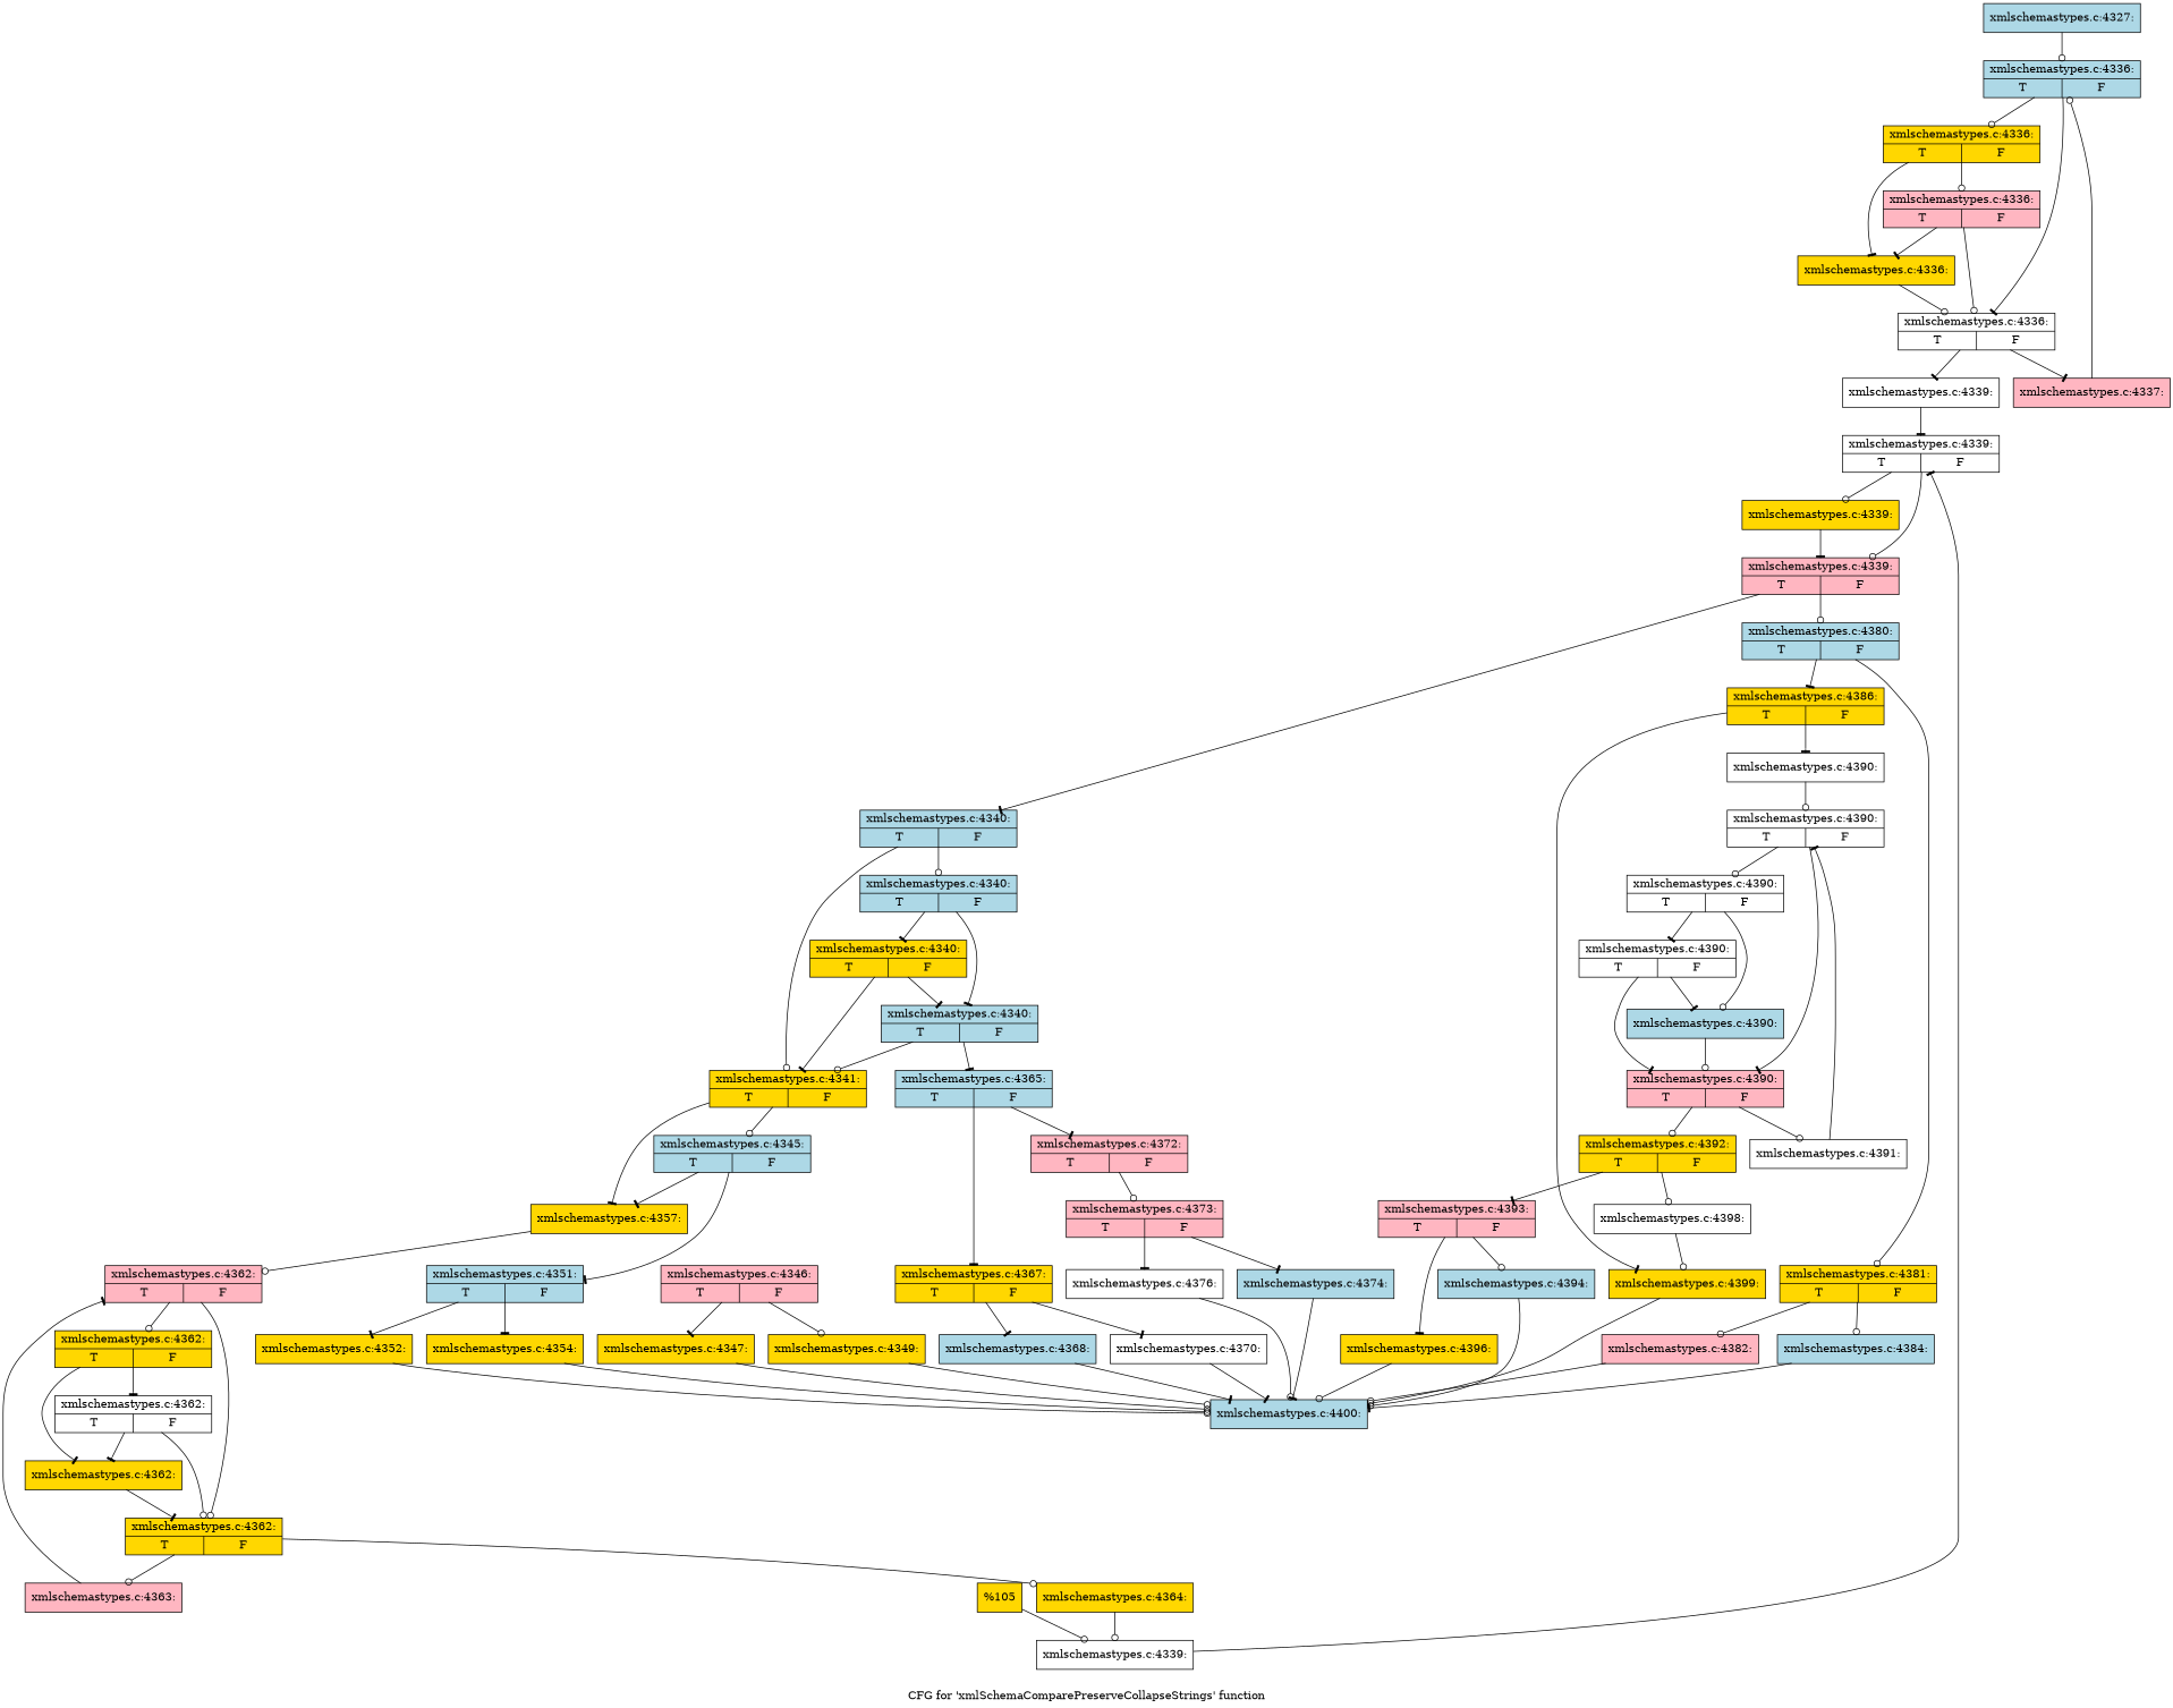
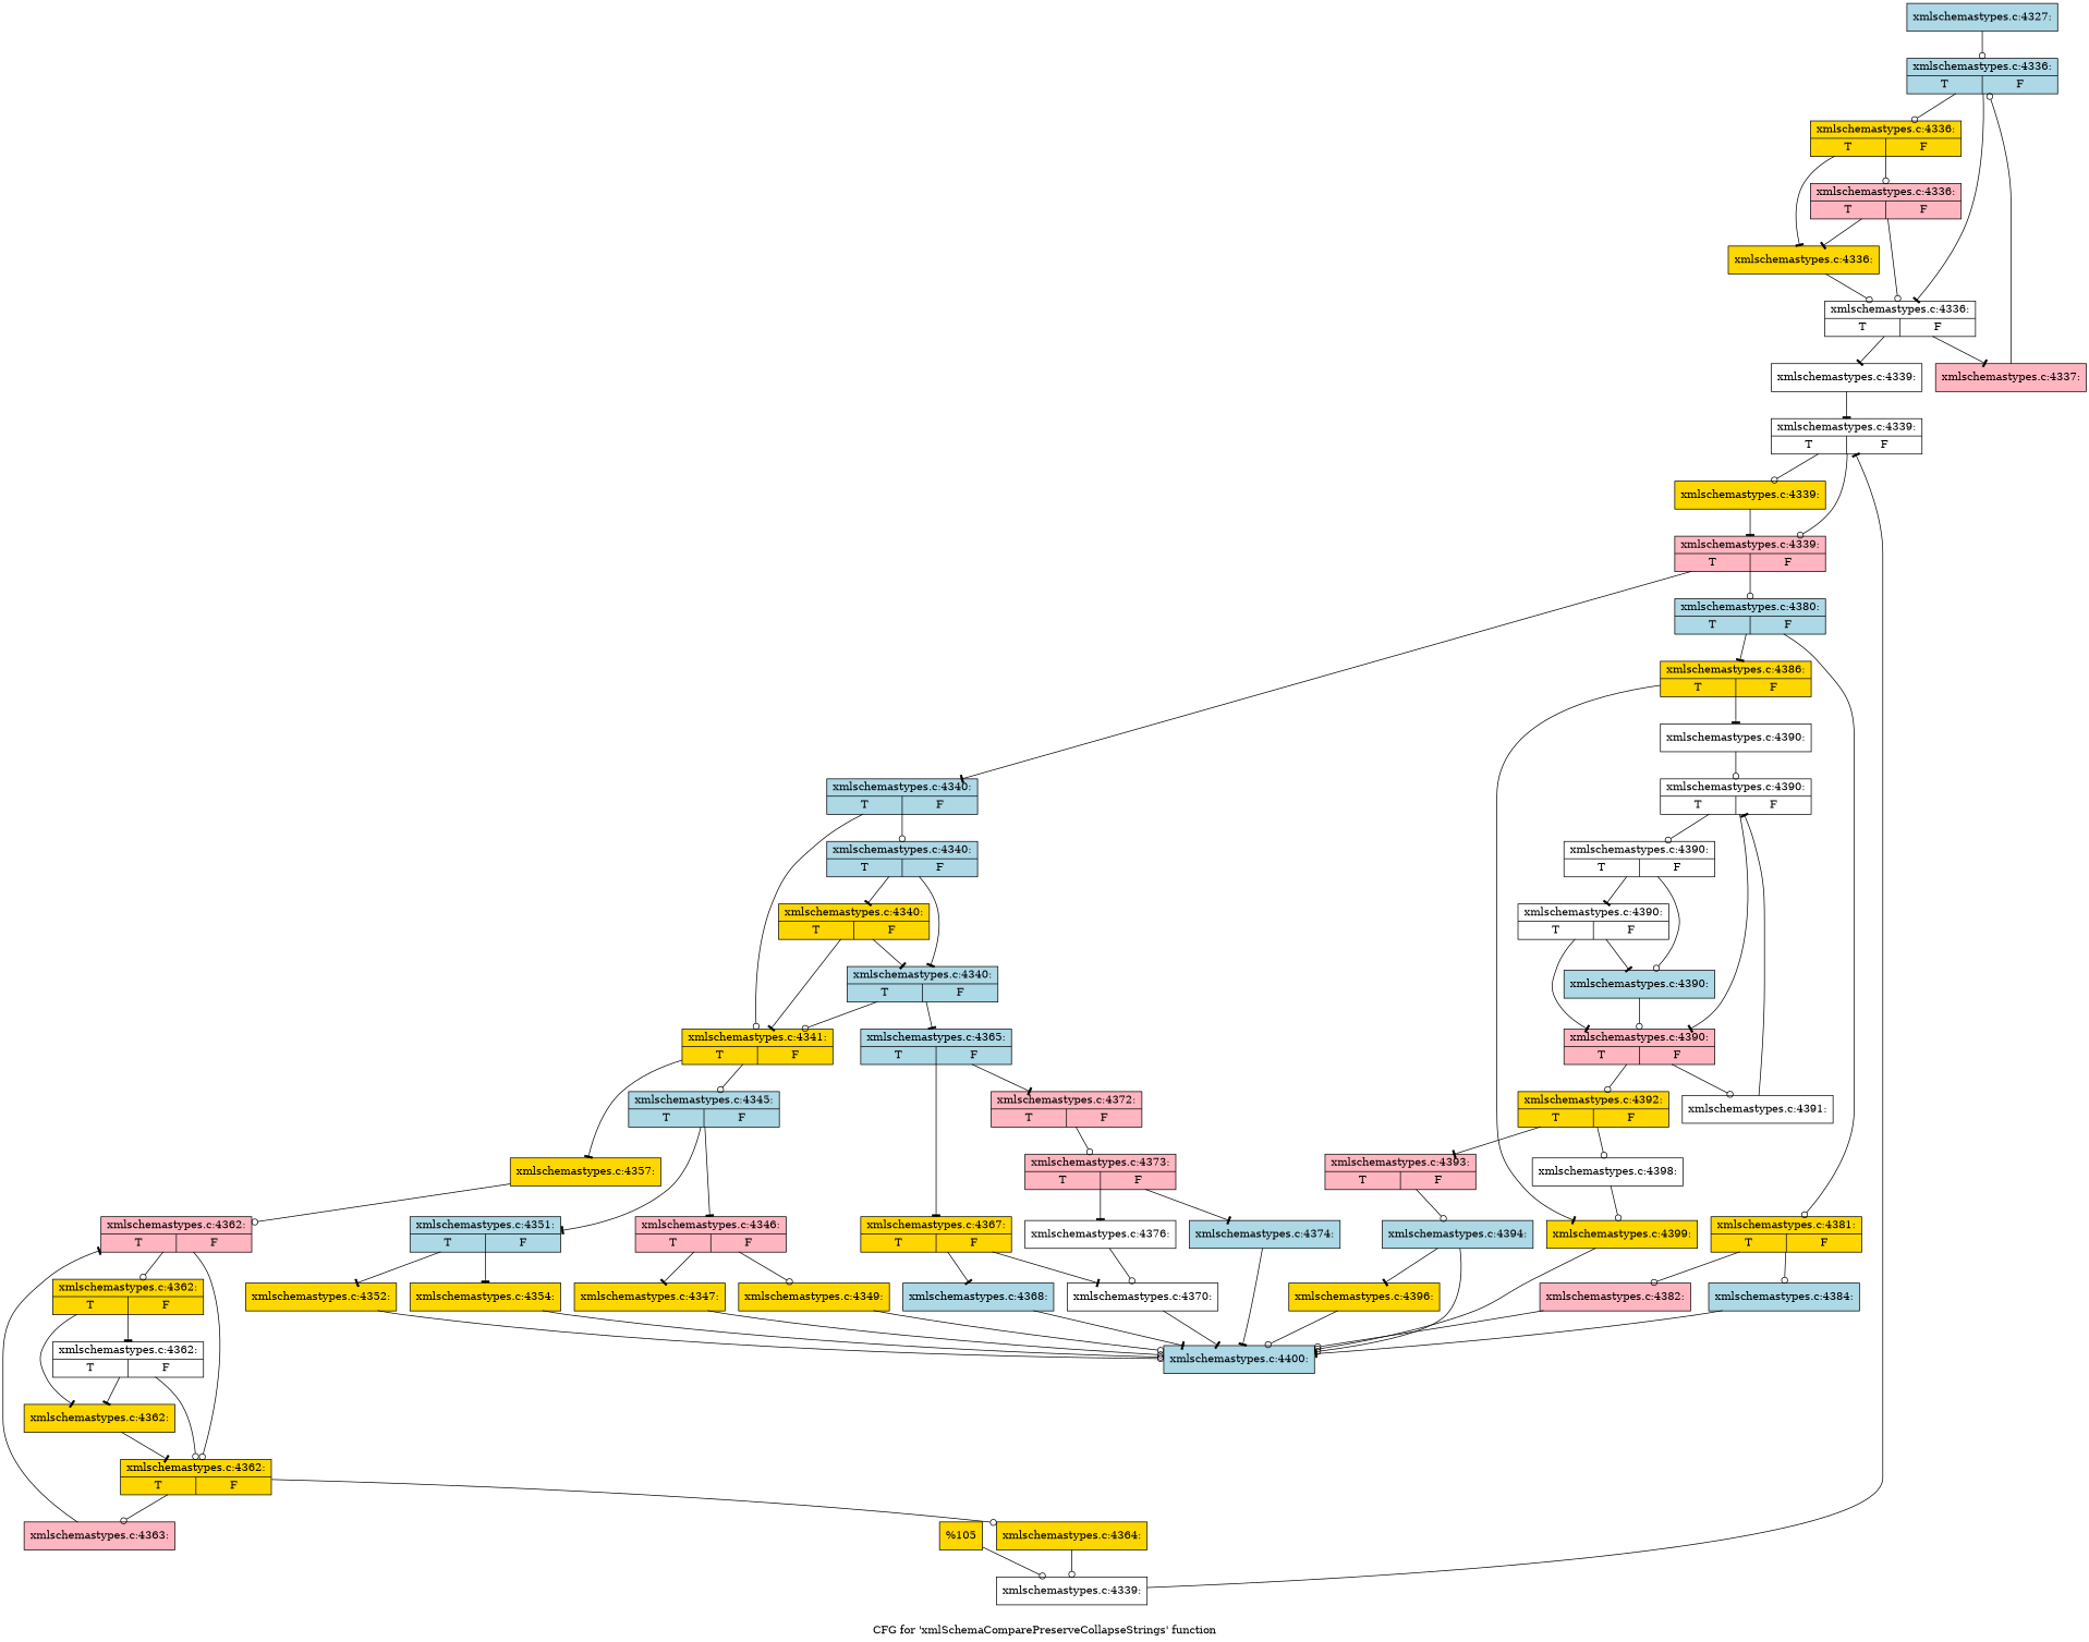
  digraph {
    label="CFG for 'xmlSchemaComparePreserveCollapseStrings' function"
    node [fillcolor=gold shape=record style=filled]
    edge [arrowhead=tee]
    n1 [fillcolor=lightblue label="{xmlschemastypes.c:4327:}"]
    n2 [fillcolor=lightblue label="{xmlschemastypes.c:4336:|{<s0>T|<s1>F}}"]
    n3 [fillcolor=white label="{xmlschemastypes.c:4336:|{<s0>T|<s1>F}}"]
    n4 [label="{xmlschemastypes.c:4336:|{<s0>T|<s1>F}}"]
    n5 [fillcolor=lightpink label="{xmlschemastypes.c:4337:}"]
    n6 [fillcolor=white label="{xmlschemastypes.c:4339:}"]
    n7 [fillcolor=lightpink label="{xmlschemastypes.c:4336:|{<s0>T|<s1>F}}"]
    n8 [label="{xmlschemastypes.c:4336:}"]
    n9 [fillcolor=white label="{xmlschemastypes.c:4339:|{<s0>T|<s1>F}}"]
    n10 [label="{xmlschemastypes.c:4339:}"]
    n11 [fillcolor=lightpink label="{xmlschemastypes.c:4339:|{<s0>T|<s1>F}}"]
    n12 [fillcolor=lightblue label="{xmlschemastypes.c:4340:|{<s0>T|<s1>F}}"]
    n13 [fillcolor=lightblue label="{xmlschemastypes.c:4380:|{<s0>T|<s1>F}}"]
    n14 [label="{xmlschemastypes.c:4341:|{<s0>T|<s1>F}}"]
    n15 [fillcolor=lightblue label="{xmlschemastypes.c:4340:|{<s0>T|<s1>F}}"]
    n16 [label="{xmlschemastypes.c:4381:|{<s0>T|<s1>F}}"]
    n17 [label="{xmlschemastypes.c:4386:|{<s0>T|<s1>F}}"]
    n18 [label="{xmlschemastypes.c:4357:}"]
    n19 [fillcolor=lightblue label="{xmlschemastypes.c:4345:|{<s0>T|<s1>F}}"]
    n20 [label="{xmlschemastypes.c:4340:|{<s0>T|<s1>F}}"]
    n21 [fillcolor=lightblue label="{xmlschemastypes.c:4340:|{<s0>T|<s1>F}}"]
    n22 [fillcolor=lightpink label="{xmlschemastypes.c:4382:}"]
    n23 [fillcolor=lightblue label="{xmlschemastypes.c:4384:}"]
    n24 [fillcolor=white label="{xmlschemastypes.c:4390:}"]
    n25 [label="{xmlschemastypes.c:4399:}"]
    n26 [fillcolor=lightpink label="{xmlschemastypes.c:4362:|{<s0>T|<s1>F}}"]
    n27 [fillcolor=lightpink label="{xmlschemastypes.c:4346:|{<s0>T|<s1>F}}"]
    n28 [fillcolor=lightblue label="{xmlschemastypes.c:4351:|{<s0>T|<s1>F}}"]
    n29 [fillcolor=lightblue label="{xmlschemastypes.c:4365:|{<s0>T|<s1>F}}"]
    n30 [label="{xmlschemastypes.c:4367:|{<s0>T|<s1>F}}"]
    n31 [fillcolor=lightpink label="{xmlschemastypes.c:4372:|{<s0>T|<s1>F}}"]
    n32 [fillcolor=lightblue label="{xmlschemastypes.c:4368:}"]
    n33 [fillcolor=white label="{xmlschemastypes.c:4370:}"]
    n34 [fillcolor=lightpink label="{xmlschemastypes.c:4373:|{<s0>T|<s1>F}}"]
    n35 [label="{xmlschemastypes.c:4362:|{<s0>T|<s1>F}}"]
    n36 [label="{xmlschemastypes.c:4362:|{<s0>T|<s1>F}}"]
    n37 [label="{xmlschemastypes.c:4347:}"]
    n38 [label="{xmlschemastypes.c:4349:}"]
    n39 [label="{xmlschemastypes.c:4352:}"]
    n40 [label="{xmlschemastypes.c:4354:}"]
    n41 [fillcolor=lightblue label="{xmlschemastypes.c:4400:}"]
    n42 [fillcolor=lightpink label="{xmlschemastypes.c:4363:}"]
    n43 [label="{xmlschemastypes.c:4364:}"]
    n44 [fillcolor=white label="{xmlschemastypes.c:4362:|{<s0>T|<s1>F}}"]
    n45 [label="{xmlschemastypes.c:4362:}"]
    n46 [fillcolor=white label="{xmlschemastypes.c:4339:}"]
    n47 [fillcolor=lightblue label="{xmlschemastypes.c:4374:}"]
    n48 [fillcolor=white label="{xmlschemastypes.c:4376:}"]
    n49 [label="{%105}"]
    n50 [fillcolor=white label="{xmlschemastypes.c:4390:|{<s0>T|<s1>F}}"]
    n51 [fillcolor=lightpink label="{xmlschemastypes.c:4390:|{<s0>T|<s1>F}}"]
    n52 [fillcolor=white label="{xmlschemastypes.c:4390:|{<s0>T|<s1>F}}"]
    n53 [fillcolor=white label="{xmlschemastypes.c:4391:}"]
    n54 [label="{xmlschemastypes.c:4392:|{<s0>T|<s1>F}}"]
    n55 [fillcolor=white label="{xmlschemastypes.c:4390:|{<s0>T|<s1>F}}"]
    n56 [fillcolor=lightblue label="{xmlschemastypes.c:4390:}"]
    n57 [fillcolor=lightpink label="{xmlschemastypes.c:4393:|{<s0>T|<s1>F}}"]
    n58 [fillcolor=white label="{xmlschemastypes.c:4398:}"]
    n59 [fillcolor=lightblue label="{xmlschemastypes.c:4394:}"]
    n60 [label="{xmlschemastypes.c:4396:}"]
    n1 -> n2 [arrowhead=odot]
    n2 -> n3
    n2 -> n4 [arrowhead=odot]
    n3 -> n5
    n3 -> n6
    n4 -> n7 [arrowhead=odot]
    n4 -> n8
    n5 -> n2 [arrowhead=odot]
    n6 -> n9
    n7 -> n3 [arrowhead=odot]
    n7 -> n8
    n8 -> n3 [arrowhead=odot]
    n9 -> n10 [arrowhead=odot]
    n9 -> n11 [arrowhead=odot]
    n10 -> n11
    n11 -> n12
    n11 -> n13 [arrowhead=odot]
    n12 -> n14 [arrowhead=odot]
    n12 -> n15 [arrowhead=odot]
    n13 -> n16 [arrowhead=odot]
    n13 -> n17
    n14 -> n18
    n14 -> n19 [arrowhead=odot]
    n15 -> n20
    n15 -> n21
    n16 -> n22 [arrowhead=odot]
    n16 -> n23 [arrowhead=odot]
    n17 -> n24
    n17 -> n25
    n18 -> n26 [arrowhead=odot]
-   n19 -> n18
+   n19 -> n27
    n19 -> n28
    n20 -> n14
    n20 -> n21
    n21 -> n14 [arrowhead=odot]
    n21 -> n29
    n22 -> n41 [arrowhead=odot]
    n23 -> n41
    n24 -> n50 [arrowhead=odot]
    n25 -> n41 [arrowhead=odot]
    n26 -> n35 [arrowhead=odot]
    n26 -> n36 [arrowhead=odot]
    n27 -> n37
    n27 -> n38 [arrowhead=odot]
    n28 -> n39
    n28 -> n40
    n29 -> n30
    n29 -> n31
    n30 -> n32
    n30 -> n33
    n31 -> n34 [arrowhead=odot]
    n32 -> n41
    n33 -> n41
    n34 -> n47
    n34 -> n48
    n35 -> n42 [arrowhead=odot]
    n35 -> n43 [arrowhead=odot]
    n36 -> n44
    n36 -> n45
    n37 -> n41 [arrowhead=odot]
    n38 -> n41 [arrowhead=odot]
    n39 -> n41 [arrowhead=odot]
    n40 -> n41 [arrowhead=odot]
    n42 -> n26
    n43 -> n46 [arrowhead=odot]
    n44 -> n35 [arrowhead=odot]
    n44 -> n45
    n45 -> n35
    n46 -> n9
    n47 -> n41
-   n48 -> n41 [arrowhead=odot]
+   n48 -> n33 [arrowhead=odot]
    n49 -> n46 [arrowhead=odot]
    n50 -> n51
    n50 -> n52 [arrowhead=odot]
    n51 -> n53 [arrowhead=odot]
    n51 -> n54 [arrowhead=odot]
    n52 -> n55
    n52 -> n56 [arrowhead=odot]
    n53 -> n50
    n54 -> n57
    n54 -> n58 [arrowhead=odot]
    n55 -> n51
    n55 -> n56
    n56 -> n51 [arrowhead=odot]
    n57 -> n59 [arrowhead=odot]
-   n57 -> n60
+   n59 -> n60
    n58 -> n25 [arrowhead=odot]
    n59 -> n41 [arrowhead=odot]
    n60 -> n41 [arrowhead=odot]
  }
